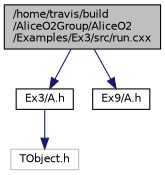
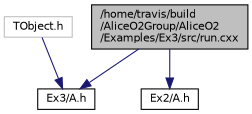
  digraph {
    fontname="DejaVu Sans"
    node [color=black fontname="DejaVu Sans" fontsize=10 shape=record]
    edge [color=midnightblue fontname="DejaVu Sans" fontsize=10 labelfontname=Helvetica labelfontsize=10 style=solid]
    n1 [fillcolor=grey75 fontcolor=black height=0.2 label="/home/travis/build\l/AliceO2Group/AliceO2\l/Examples/Ex3/src/run.cxx" style=filled width=0.4]
    n2 [height=0.2 label="Ex3/A.h" width=0.4]
-   n3 [height=0.2 label="Ex9/A.h" width=0.4]
+   n3 [height=0.2 label="Ex2/A.h" width=0.4]
    n4 [color=grey75 height=0.2 label="TObject.h" width=0.4]
    n1 -> n2
    n1 -> n3
-   n2 -> n4
+   n4 -> n2
  }
